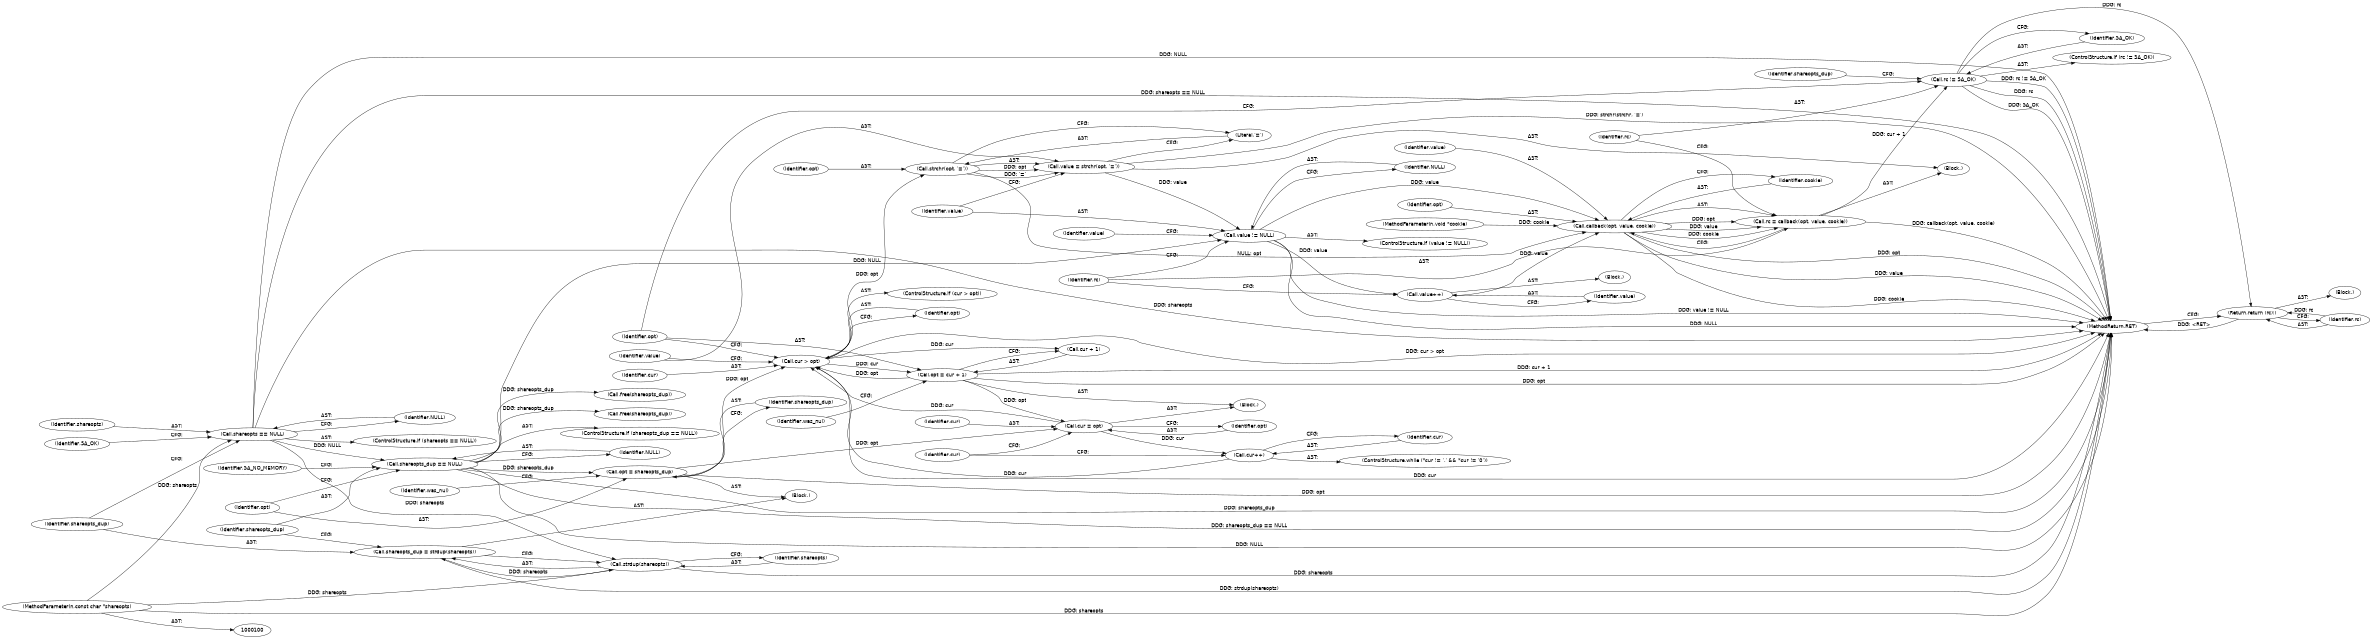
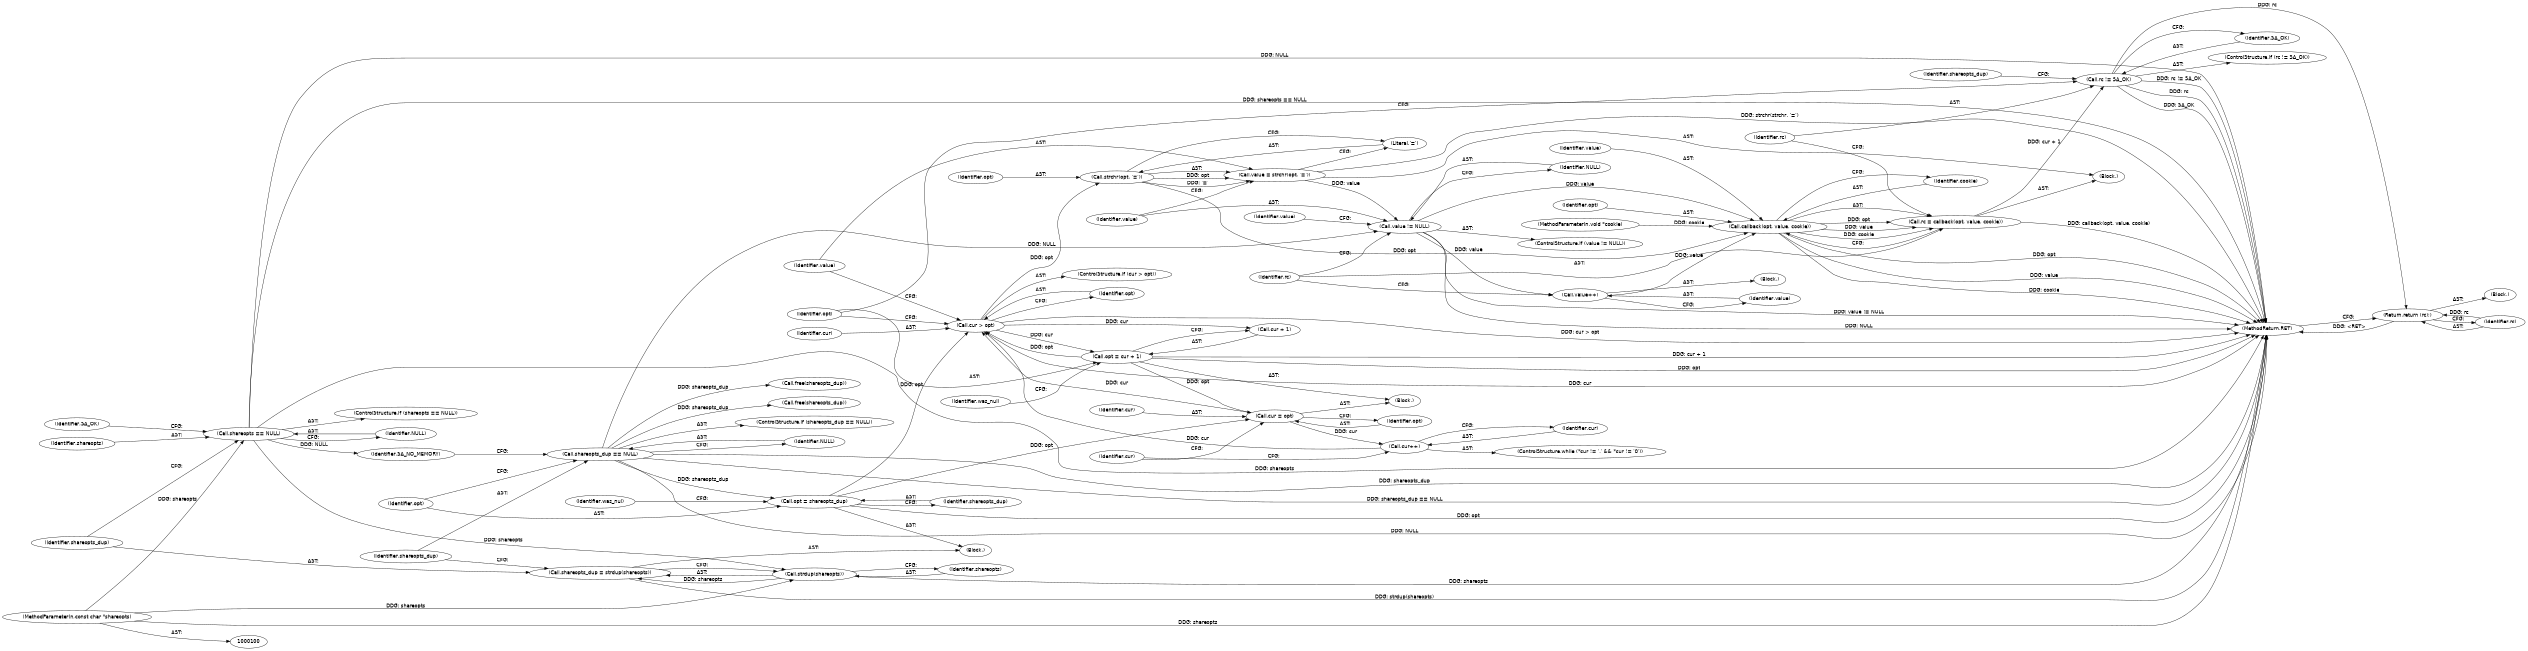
  digraph {
    fontname="DejaVu Sans"
    rankdir=LR
    node [fontname="DejaVu Sans"]
    edge [fontname="DejaVu Sans"]
    n1 [label="(Call,strchr(opt, '='))"]
    n2 [label="(Call,value = strchr(opt, '='))"]
    n3 [label="(Call,callback(opt, value, cookie))"]
    n4 [label="(Literal,'=')"]
    n5 [label="(MethodReturn,RET)"]
    n6 [label="(Call,value != NULL)"]
    n7 [label="(Block,)"]
    n8 [label="(Call,rc = callback(opt, value, cookie))"]
    n9 [label="(Identifier,cookie)"]
    n10 [label="(Call,cur > opt)"]
    n11 [label="(Call,opt = cur + 1)"]
    n12 [label="(ControlStructure,if (cur > opt))"]
    n13 [label="(Identifier,opt)"]
    n14 [label="(Call,cur + 1)"]
    n15 [label="(Call,cur = opt)"]
    n16 [label="(Block,)"]
    n17 [label="(Return,return (rc);)"]
    n18 [label="(Call,cur++)"]
    n19 [label="(Identifier,cur)"]
    n20 [label="(ControlStructure,while (*cur != ',' && *cur != '\0'))"]
    n21 [label="(Identifier,opt)"]
    n22 [label="(Call,opt = shareopts_dup)"]
    n23 [label="(Identifier,shareopts_dup)"]
    n24 [label="(Block,)"]
    n25 [label="(Call,shareopts_dup == NULL)"]
    n26 [label="(Identifier,NULL)"]
    n27 [label="(Call,free(shareopts_dup))"]
    n28 [label="(Call,free(shareopts_dup))"]
    n29 [label="(ControlStructure,if (shareopts_dup == NULL))"]
    n30 [label="(Call,value++)"]
    n31 [label="(ControlStructure,if (value != NULL))"]
    n32 [label="(Identifier,NULL)"]
    n33 [label="(Call,shareopts_dup = strdup(shareopts))"]
    n34 [label="(Call,strdup(shareopts))"]
    n35 [label="(Identifier,shareopts)"]
    n36 [label="(Call,shareopts == NULL)"]
    n37 [label="(ControlStructure,if (shareopts == NULL))"]
    n38 [label="(Identifier,NULL)"]
    n39 [label="(MethodParameterIn,const char *shareopts)"]
    1000100
    n41 [label="(Identifier,value)"]
    n42 [label="(Block,)"]
    n43 [label="(Call,rc != SA_OK)"]
    n44 [label="(Identifier,SA_OK)"]
    n45 [label="(ControlStructure,if (rc != SA_OK))"]
    n46 [label="(Block,)"]
    n47 [label="(Identifier,rc)"]
    n48 [label="(Identifier,SA_OK)"]
    n49 [label="(Identifier,value)"]
    n50 [label="(Identifier,shareopts_dup)"]
    n51 [label="(Identifier,was_nul)"]
    n52 [label="(Identifier,shareopts_dup)"]
    n53 [label="(Identifier,shareopts)"]
    n54 [label="(Identifier,shareopts_dup)"]
    n55 [label="(Identifier,cur)"]
    n56 [label="(Identifier,was_nul)"]
    n57 [label="(Identifier,opt)"]
    n58 [label="(Identifier,opt)"]
    n59 [label="(Identifier,opt)"]
    n60 [label="(Identifier,cur)"]
    n61 [label="(Identifier,value)"]
    n62 [label="(Identifier,rc)"]
    n63 [label="(Identifier,rc)"]
    n64 [label="(Identifier,opt)"]
    n65 [label="(Identifier,value)"]
    n66 [label="(Identifier,cur)"]
    n67 [label="(MethodParameterIn,void *cookie)"]
    n68 [label="(Identifier,SA_NO_MEMORY)"]
    n69 [label="(Identifier,value)"]
    n1 -> n2 [label="AST: "]
    n1 -> n2 [label="DDG: opt"]
    n1 -> n2 [label="DDG: '='"]
-   n1 -> n3 [label="NULL: opt"]
+   n1 -> n3 [label="DDG: opt"]
    n1 -> n4 [label="CFG: "]
    n2 -> n4 [label="CFG: "]
    n2 -> n5 [label="DDG: strchr(strchr, '=')"]
    n2 -> n6 [label="DDG: value"]
    n2 -> n7 [label="AST: "]
    n3 -> n5 [label="DDG: opt"]
    n3 -> n5 [label="DDG: value"]
    n3 -> n5 [label="DDG: cookie"]
    n3 -> n8 [label="AST: "]
    n3 -> n8 [label="DDG: opt"]
    n3 -> n8 [label="DDG: value"]
    n3 -> n8 [label="DDG: cookie"]
    n3 -> n9 [label="CFG: "]
    n4 -> n1 [label="AST: "]
    n5 -> n17 [label="CFG: "]
    n6 -> n3 [label="DDG: value"]
    n6 -> n5 [label="DDG: value != NULL"]
    n6 -> n5 [label="DDG: NULL"]
    n6 -> n30 [label="DDG: value"]
    n6 -> n31 [label="AST: "]
    n6 -> n32 [label="CFG: "]
    n8 -> n3 [label="CFG: "]
    n8 -> n5 [label="DDG: callback(opt, value, cookie)"]
    n8 -> n7 [label="AST: "]
    n8 -> n43 [label="DDG: cur + 1"]
    n9 -> n3 [label="AST: "]
    n10 -> n1 [label="DDG: opt"]
    n10 -> n5 [label="DDG: cur > opt"]
    n10 -> n5 [label="DDG: cur"]
    n10 -> n11 [label="DDG: cur"]
    n10 -> n12 [label="AST: "]
    n10 -> n13 [label="CFG: "]
    n10 -> n14 [label="DDG: cur"]
    n11 -> n5 [label="DDG: cur + 1"]
    n11 -> n5 [label="DDG: opt"]
    n11 -> n10 [label="DDG: opt"]
    n11 -> n14 [label="CFG: "]
    n11 -> n15 [label="DDG: opt"]
    n11 -> n16 [label="AST: "]
    n13 -> n10 [label="AST: "]
    n14 -> n11 [label="AST: "]
    n15 -> n10 [label="DDG: cur"]
    n15 -> n16 [label="AST: "]
    n15 -> n18 [label="DDG: cur"]
    n15 -> n21 [label="CFG: "]
    n17 -> n5 [label="DDG: <RET>"]
    n17 -> n46 [label="AST: "]
    n17 -> n47 [label="CFG: "]
    n18 -> n10 [label="DDG: cur"]
    n18 -> n19 [label="CFG: "]
    n18 -> n20 [label="AST: "]
    n19 -> n18 [label="AST: "]
    n21 -> n15 [label="AST: "]
    n22 -> n5 [label="DDG: opt"]
    n22 -> n10 [label="DDG: opt"]
    n22 -> n15 [label="DDG: opt"]
    n22 -> n23 [label="CFG: "]
    n22 -> n24 [label="AST: "]
    n23 -> n22 [label="AST: "]
    n25 -> n5 [label="DDG: shareopts_dup"]
    n25 -> n5 [label="DDG: shareopts_dup == NULL"]
    n25 -> n5 [label="DDG: NULL"]
    n25 -> n6 [label="DDG: NULL"]
    n25 -> n22 [label="DDG: shareopts_dup"]
    n25 -> n26 [label="CFG: "]
    n25 -> n27 [label="DDG: shareopts_dup"]
    n25 -> n28 [label="DDG: shareopts_dup"]
    n25 -> n29 [label="AST: "]
    n26 -> n25 [label="AST: "]
    n30 -> n3 [label="DDG: value"]
    n30 -> n41 [label="CFG: "]
    n30 -> n42 [label="AST: "]
    n32 -> n6 [label="AST: "]
    n33 -> n5 [label="DDG: strdup(shareopts)"]
    n33 -> n24 [label="AST: "]
    n33 -> n34 [label="CFG: "]
    n34 -> n5 [label="DDG: shareopts"]
    n34 -> n33 [label="AST: "]
    n34 -> n33 [label="DDG: shareopts"]
    n34 -> n35 [label="CFG: "]
    n35 -> n34 [label="AST: "]
    n36 -> n5 [label="DDG: NULL"]
    n36 -> n5 [label="DDG: shareopts == NULL"]
    n36 -> n5 [label="DDG: shareopts"]
-   n36 -> n25 [label="DDG: NULL"]
+   n36 -> n68 [label="DDG: NULL"]
    n36 -> n34 [label="DDG: shareopts"]
    n36 -> n37 [label="AST: "]
    n36 -> n38 [label="CFG: "]
    n38 -> n36 [label="AST: "]
    n39 -> n5 [label="DDG: shareopts"]
    n39 -> n34 [label="DDG: shareopts"]
    n39 -> n36 [label="DDG: shareopts"]
    n39 -> 1000100 [label="AST: "]
    n41 -> n30 [label="AST: "]
    n43 -> n5 [label="DDG: rc != SA_OK"]
    n43 -> n5 [label="DDG: rc"]
    n43 -> n5 [label="DDG: SA_OK"]
    n43 -> n17 [label="DDG: rc"]
    n43 -> n44 [label="CFG: "]
    n43 -> n45 [label="AST: "]
    n44 -> n43 [label="AST: "]
    n47 -> n17 [label="AST: "]
    n47 -> n17 [label="DDG: rc"]
    n48 -> n36 [label="CFG: "]
    n49 -> n6 [label="CFG: "]
    n50 -> n43 [label="CFG: "]
    n51 -> n11 [label="CFG: "]
    n52 -> n33 [label="AST: "]
    n52 -> n36 [label="CFG: "]
    n53 -> n36 [label="AST: "]
    n54 -> n25 [label="AST: "]
    n54 -> n33 [label="CFG: "]
    n55 -> n15 [label="AST: "]
    n56 -> n22 [label="CFG: "]
    n57 -> n3 [label="AST: "]
    n58 -> n10 [label="CFG: "]
    n58 -> n11 [label="AST: "]
    n58 -> n43 [label="CFG: "]
    n59 -> n22 [label="AST: "]
    n59 -> n25 [label="CFG: "]
    n60 -> n10 [label="AST: "]
    n61 -> n2 [label="CFG: "]
    n61 -> n6 [label="AST: "]
    n62 -> n8 [label="CFG: "]
    n62 -> n43 [label="AST: "]
    n63 -> n6 [label="CFG: "]
    n63 -> n8 [label="AST: "]
    n63 -> n30 [label="CFG: "]
    n64 -> n1 [label="AST: "]
    n65 -> n2 [label="AST: "]
    n65 -> n10 [label="CFG: "]
    n66 -> n15 [label="CFG: "]
    n66 -> n18 [label="CFG: "]
    n67 -> n3 [label="DDG: cookie"]
    n68 -> n25 [label="CFG: "]
    n69 -> n3 [label="AST: "]
  }
